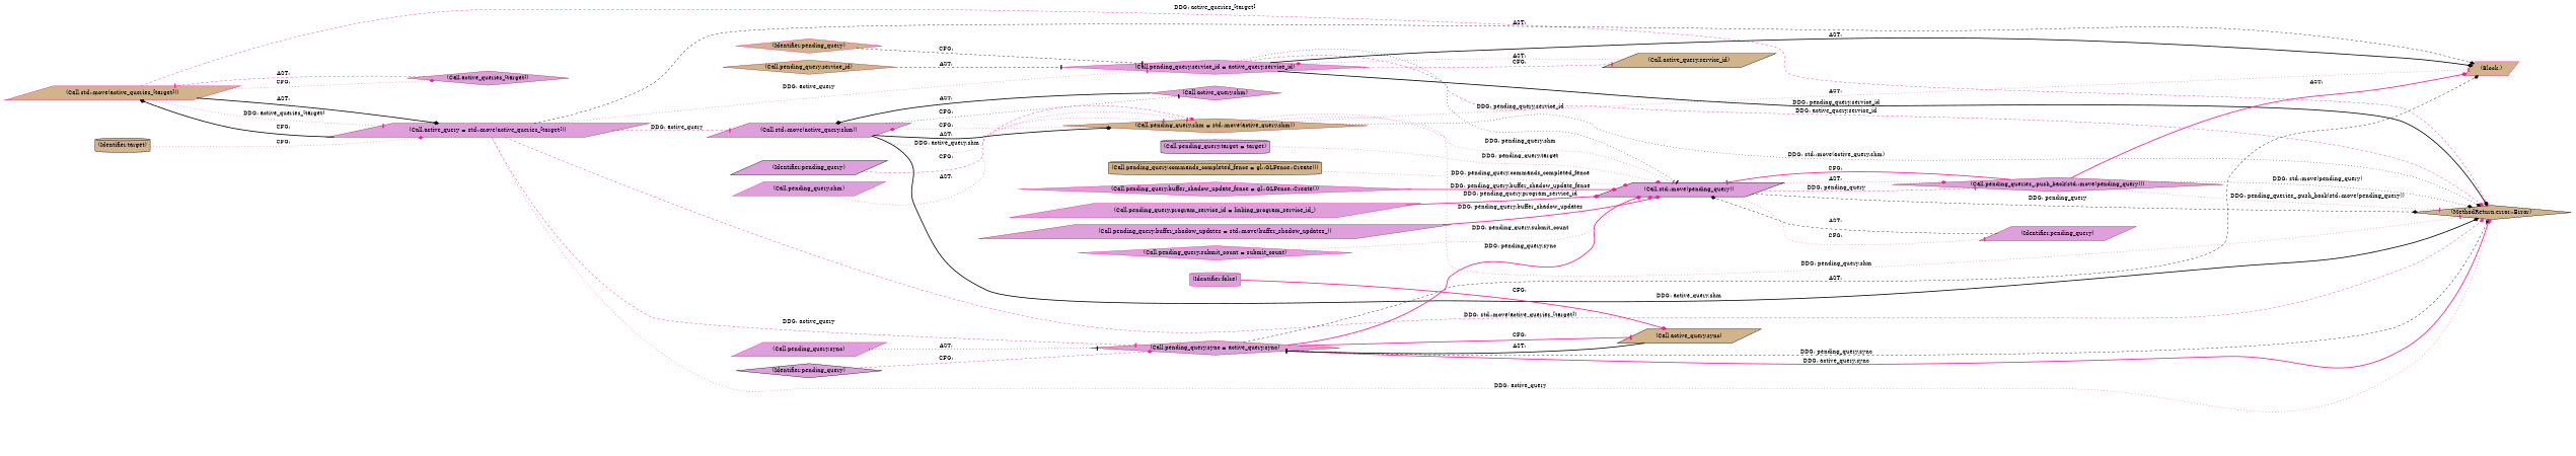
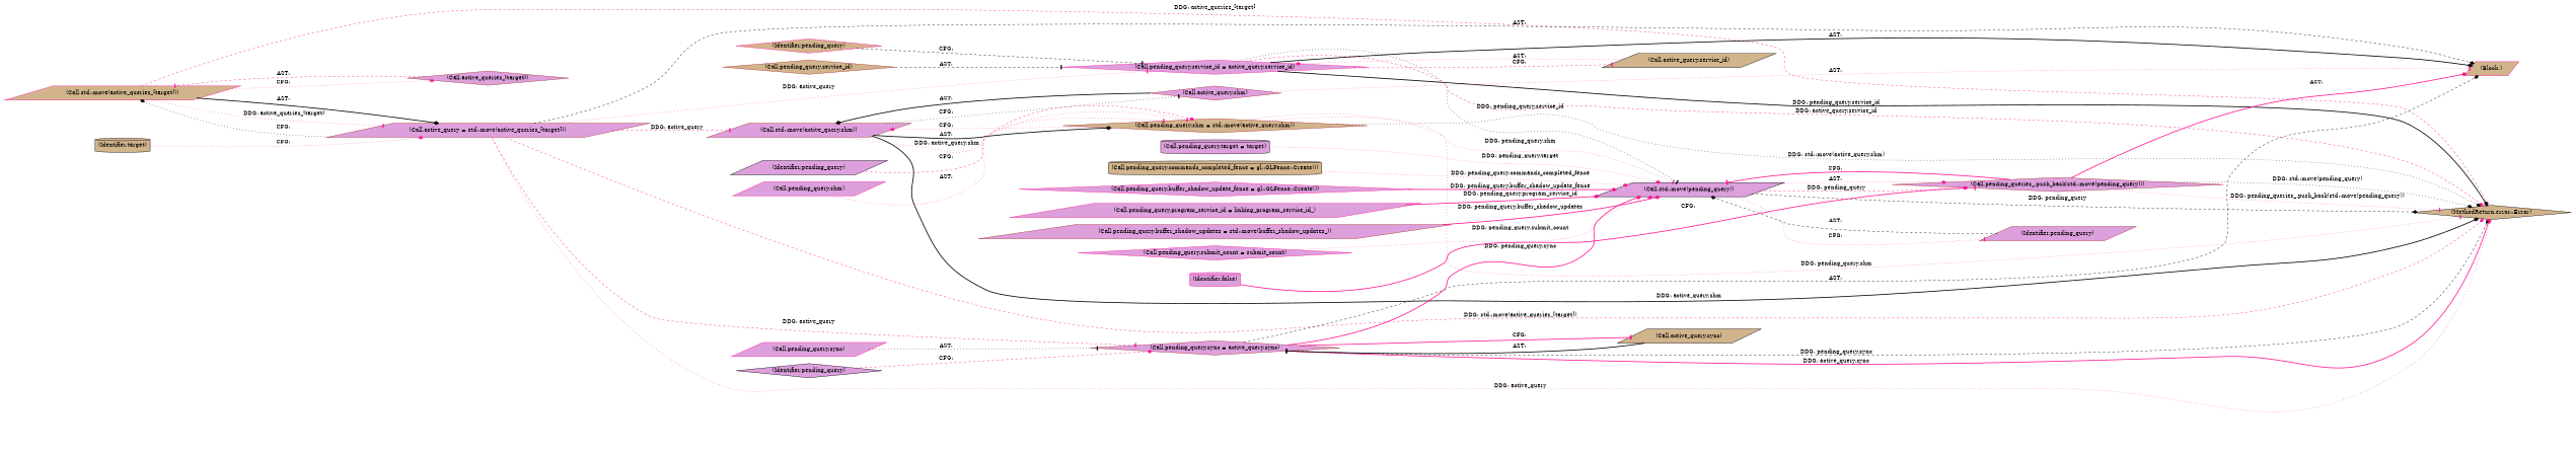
  digraph {
    rankdir=LR
    node [color=deeppink fillcolor=plum shape=parallelogram style=filled]
    edge [arrowhead=diamond color=deeppink style=dotted]
    n1 [fillcolor=tan label="(Call,std::move(active_queries_[target]))"]
    n2 [color=brown label="(Call,active_query = std::move(active_queries_[target]))"]
    n3 [color=black fillcolor=tan label="(MethodReturn,error::Error)" shape=diamond]
    n4 [color=brown label="(Call,active_queries_[target])" shape=diamond]
    n5 [label="(Call,pending_query.service_id = active_query.service_id)" shape=diamond]
    n6 [color=brown label="(Call,std::move(active_query.shm))"]
    n7 [color=brown label="(Call,pending_query.sync = active_query.sync)" shape=diamond]
    n8 [fillcolor=tan label="(Block,)"]
    n9 [color=black label="(Call,std::move(pending_query))"]
    n10 [color=black fillcolor=tan label="(Call,active_query.service_id)"]
    n11 [color=brown fillcolor=tan label="(Call,pending_query.shm = std::move(active_query.shm))" shape=diamond]
    n12 [color=brown label="(Call,active_query.shm)" shape=diamond]
    n13 [color=black fillcolor=tan label="(Call,active_query.sync)"]
    n14 [color=brown label="(Call,pending_queries_.push_back(std::move(pending_query)))" shape=diamond]
    n15 [color=brown label="(Identifier,pending_query)"]
    n16 [color=black label="(Identifier,pending_query)" shape=diamond]
    n17 [label="(Call,pending_query.submit_count = submit_count)" shape=diamond]
    n18 [label="(Identifier,false)" shape=cylinder]
    n19 [label="(Call,pending_query.shm)"]
    n20 [color=black label="(Call,pending_query.target = target)" shape=cylinder]
    n21 [color=black fillcolor=tan label="(Call,pending_query.commands_completed_fence = gl::GLFence::Create())" shape=cylinder]
    n22 [label="(Call,pending_query.buffer_shadow_update_fence = gl::GLFence::Create())" shape=diamond]
    n23 [label="(Call,pending_query.sync)"]
    n24 [fillcolor=tan label="(Identifier,pending_query)" shape=diamond]
    n25 [color=black fillcolor=tan label="(Identifier,target)" shape=cylinder]
    n26 [label="(Call,pending_query.program_service_id = linking_program_service_id_)"]
    n27 [color=brown label="(Call,pending_query.buffer_shadow_updates = std::move(buffer_shadow_updates_))"]
    n28 [color=black label="(Identifier,pending_query)"]
    n29 [color=brown fillcolor=tan label="(Call,pending_query.service_id)" shape=diamond]
    n1 -> n2 [color=black label="AST: " style=bold]
    n1 -> n2 [arrowhead=tee label="DDG: active_queries_[target]"]
    n1 -> n3 [label="DDG: active_queries_[target]" style=dashed]
    n1 -> n4 [label="CFG: "]
-   n2 -> n1 [color=black label="CFG: " style=bold]
+   n2 -> n1 [color=black label="CFG: "]
    n2 -> n3 [label="DDG: std::move(active_queries_[target])" style=dashed]
    n2 -> n3 [label="DDG: active_query"]
    n2 -> n5 [arrowhead=tee label="DDG: active_query"]
    n2 -> n6 [arrowhead=tee label="DDG: active_query" style=dashed]
    n2 -> n7 [arrowhead=tee label="DDG: active_query" style=dashed]
    n2 -> n8 [color=black label="AST: " style=dashed]
    n4 -> n1 [arrowhead=tee label="AST: " style=dashed]
    n5 -> n3 [color=black label="DDG: pending_query.service_id" style=bold]
    n5 -> n3 [label="DDG: active_query.service_id" style=dashed]
    n5 -> n8 [color=black label="AST: " style=bold]
    n5 -> n9 [arrowhead=tee color=black label="DDG: pending_query.service_id"]
    n5 -> n10 [arrowhead=tee label="CFG: " style=dashed]
    n6 -> n3 [color=black label="DDG: active_query.shm" style=bold]
    n6 -> n11 [color=black label="AST: " style=bold]
    n6 -> n11 [arrowhead=tee label="DDG: active_query.shm"]
    n6 -> n12 [arrowhead=tee color=black label="CFG: "]
    n7 -> n3 [color=black label="DDG: pending_query.sync" style=dashed]
    n7 -> n3 [arrowhead=tee label="DDG: active_query.sync" style=bold]
    n7 -> n8 [color=black label="AST: " style=dashed]
    n7 -> n9 [label="DDG: pending_query.sync" style=bold]
    n7 -> n13 [arrowhead=tee label="CFG: " style=bold]
    n9 -> n3 [color=black label="DDG: pending_query" style=dashed]
    n9 -> n14 [label="AST: "]
    n9 -> n14 [arrowhead=tee label="DDG: pending_query" style=dashed]
    n9 -> n15 [arrowhead=tee label="CFG: "]
    n10 -> n5 [label="AST: "]
    n11 -> n3 [arrowhead=tee label="DDG: pending_query.shm"]
    n11 -> n3 [color=black label="DDG: std::move(active_query.shm)"]
    n11 -> n6 [label="CFG: "]
-   n11 -> n8 [arrowhead=tee label="AST: "]
+   n12 -> n8 [arrowhead=tee label="AST: "]
    n11 -> n9 [arrowhead=tee label="DDG: pending_query.shm"]
    n12 -> n6 [color=black label="AST: " style=bold]
    n13 -> n7 [arrowhead=tee color=black label="AST: " style=bold]
    n14 -> n3 [arrowhead=tee label="DDG: pending_queries_.push_back(std::move(pending_query))"]
    n14 -> n3 [color=black label="DDG: std::move(pending_query)"]
    n14 -> n8 [label="AST: " style=bold]
    n14 -> n9 [arrowhead=tee label="CFG: " style=bold]
    n15 -> n9 [color=black label="AST: " style=dashed]
    n16 -> n7 [label="CFG: " style=dashed]
    n17 -> n9 [label="DDG: pending_query.submit_count"]
-   n18 -> n13 [label="CFG: " style=bold]
+   n18 -> n14 [label="CFG: " style=bold]
    n19 -> n11 [arrowhead=tee label="AST: "]
    n20 -> n9 [label="DDG: pending_query.target"]
    n21 -> n9 [label="DDG: pending_query.commands_completed_fence"]
    n22 -> n9 [label="DDG: pending_query.buffer_shadow_update_fence" style=bold]
    n23 -> n7 [arrowhead=tee color=black label="AST: "]
    n24 -> n5 [arrowhead=tee color=black label="CFG: " style=dashed]
    n25 -> n2 [label="CFG: "]
    n26 -> n9 [label="DDG: pending_query.program_service_id" style=bold]
    n27 -> n9 [label="DDG: pending_query.buffer_shadow_updates" style=bold]
    n28 -> n11 [label="CFG: " style=dashed]
    n29 -> n5 [arrowhead=tee color=black label="AST: " style=dashed]
  }
